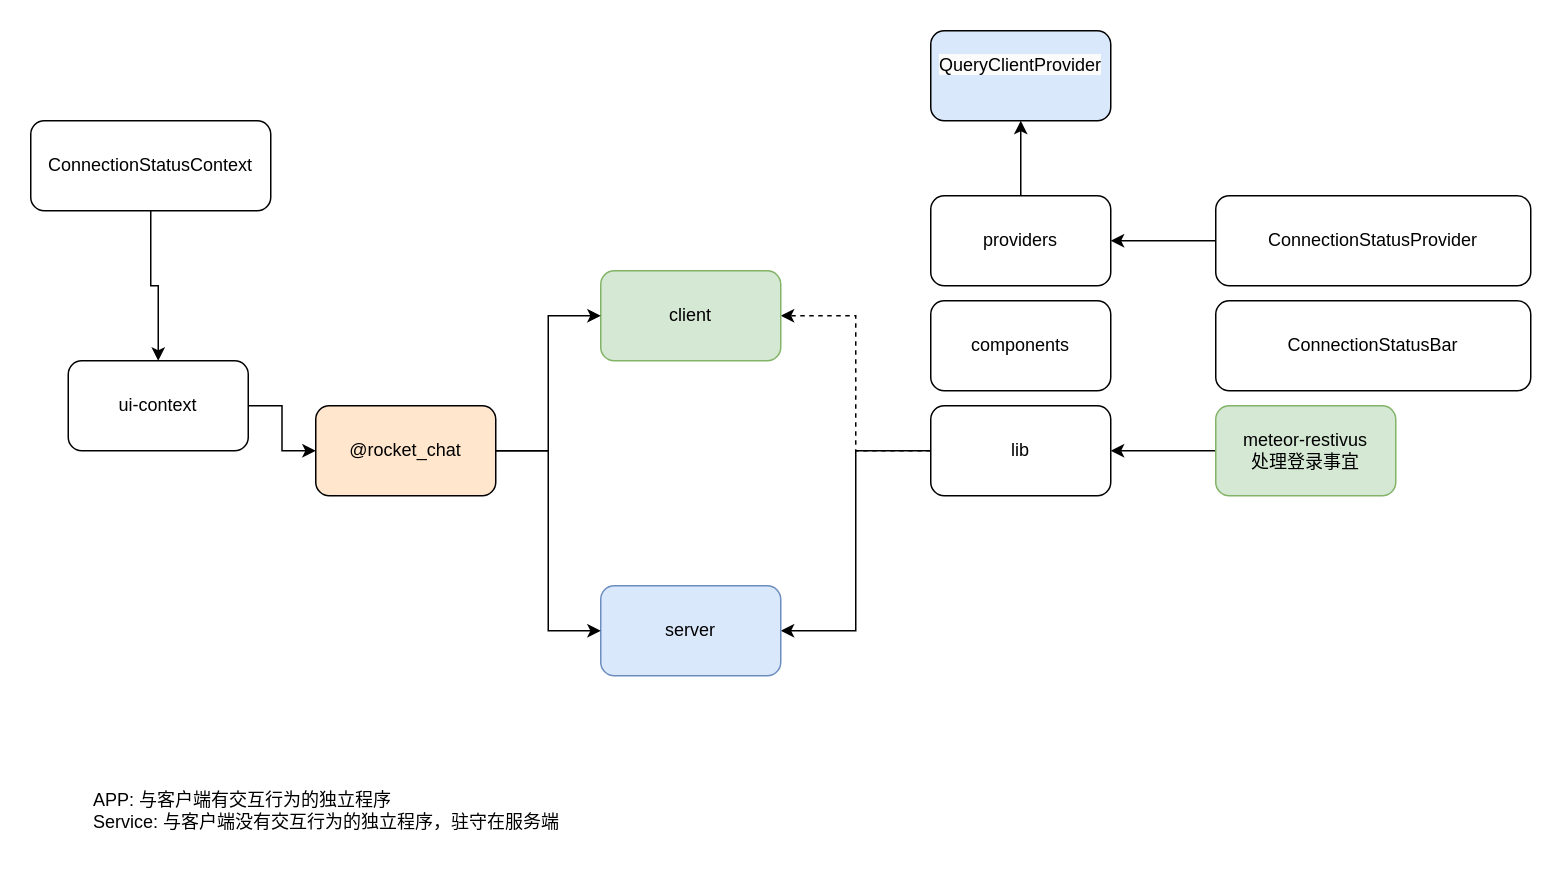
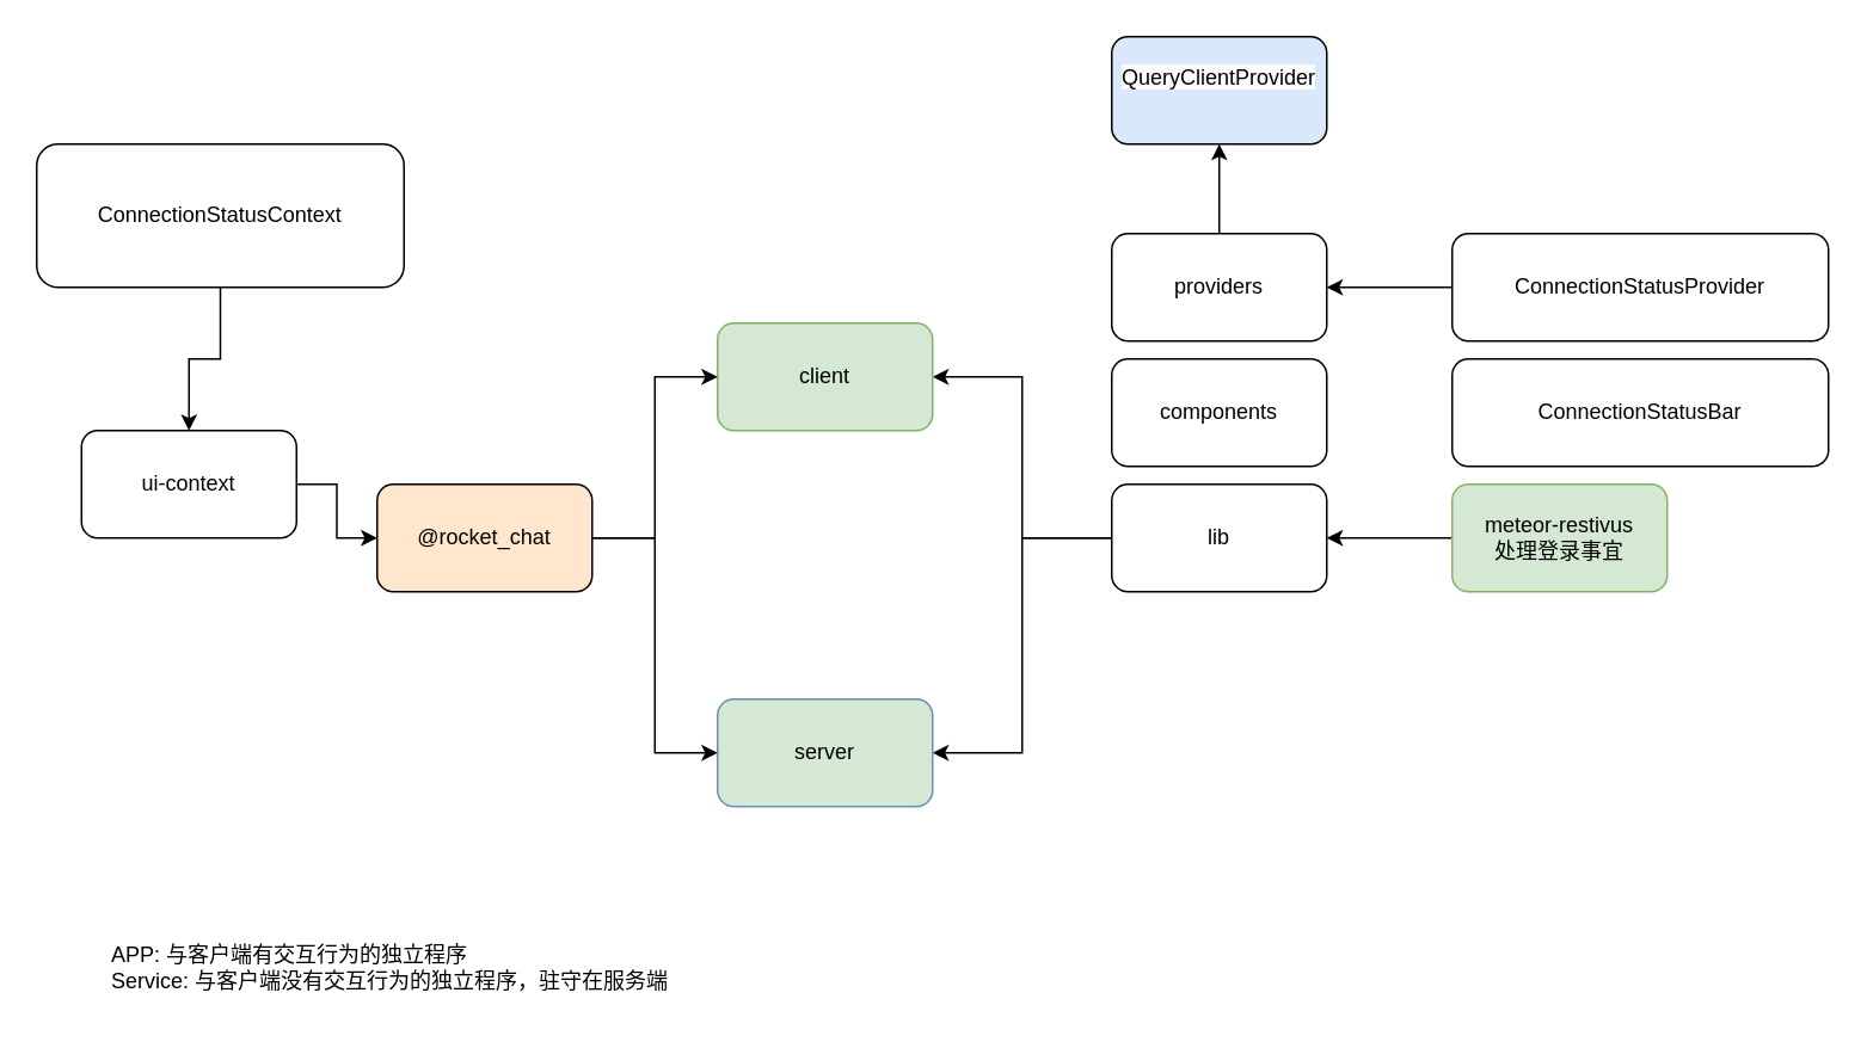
  <mxCell id="0" />
  <mxCell id="1" parent="0" />
- <mxCell id="2" style="edgeStyle=orthogonalEdgeStyle;rounded=0;orthogonalLoop=1;jettySize=auto;html=1;exitX=0;exitY=0.5;exitDx=0;exitDy=0;entryX=1;entryY=0.5;entryDx=0;entryDy=0;dashed=1;" parent="1" source="4" target="5" edge="1"><mxGeometry relative="1" as="geometry" /></mxCell>
+ <mxCell id="2" style="edgeStyle=orthogonalEdgeStyle;rounded=0;orthogonalLoop=1;jettySize=auto;html=1;exitX=0;exitY=0.5;exitDx=0;exitDy=0;entryX=1;entryY=0.5;entryDx=0;entryDy=0;" parent="1" source="4" target="5" edge="1"><mxGeometry relative="1" as="geometry" /></mxCell>
  <mxCell id="3" style="edgeStyle=orthogonalEdgeStyle;rounded=0;orthogonalLoop=1;jettySize=auto;html=1;entryX=1;entryY=0.5;entryDx=0;entryDy=0;" parent="1" source="4" target="6" edge="1"><mxGeometry relative="1" as="geometry" /></mxCell>
  <mxCell id="4" value="lib" style="rounded=1;whiteSpace=wrap;html=1;" parent="1" vertex="1"><mxGeometry x="620" y="270" width="120" height="60" as="geometry" /></mxCell>
  <mxCell id="5" value="client" style="rounded=1;whiteSpace=wrap;html=1;fillColor=#d5e8d4;strokeColor=#82b366;" parent="1" vertex="1"><mxGeometry x="400" y="180" width="120" height="60" as="geometry" /></mxCell>
- <mxCell id="6" value="server" style="rounded=1;whiteSpace=wrap;html=1;strokeColor=#6c8ebf;fillColor=#dae8fc;" parent="1" vertex="1"><mxGeometry x="400" y="390" width="120" height="60" as="geometry" /></mxCell>
+ <mxCell id="6" value="server" style="rounded=1;whiteSpace=wrap;html=1;strokeColor=#6c8ebf;fillColor=#d5e8d4;" parent="1" vertex="1"><mxGeometry x="400" y="390" width="120" height="60" as="geometry" /></mxCell>
  <mxCell id="7" style="edgeStyle=orthogonalEdgeStyle;rounded=0;orthogonalLoop=1;jettySize=auto;html=1;entryX=0;entryY=0.5;entryDx=0;entryDy=0;" parent="1" source="9" target="5" edge="1"><mxGeometry relative="1" as="geometry" /></mxCell>
  <mxCell id="8" style="edgeStyle=orthogonalEdgeStyle;rounded=0;orthogonalLoop=1;jettySize=auto;html=1;entryX=0;entryY=0.5;entryDx=0;entryDy=0;" parent="1" source="9" target="6" edge="1"><mxGeometry relative="1" as="geometry" /></mxCell>
  <mxCell id="9" value="@rocket_chat" style="rounded=1;whiteSpace=wrap;html=1;fillColor=#ffe6cc;" parent="1" vertex="1"><mxGeometry x="210" y="270" width="120" height="60" as="geometry" /></mxCell>
  <mxCell id="10" style="edgeStyle=orthogonalEdgeStyle;rounded=0;orthogonalLoop=1;jettySize=auto;html=1;exitX=0;exitY=0.5;exitDx=0;exitDy=0;" parent="1" source="11" target="4" edge="1"><mxGeometry relative="1" as="geometry" /></mxCell>
  <mxCell id="11" value="meteor-restivus&lt;br&gt;处理登录事宜" style="rounded=1;whiteSpace=wrap;html=1;fillColor=#d5e8d4;strokeColor=#82b366;" parent="1" vertex="1"><mxGeometry x="810" y="270" width="120" height="60" as="geometry" /></mxCell>
  <mxCell id="12" value="components" style="rounded=1;whiteSpace=wrap;html=1;" parent="1" vertex="1"><mxGeometry x="620" y="200" width="120" height="60" as="geometry" /></mxCell>
  <mxCell id="13" style="edgeStyle=orthogonalEdgeStyle;rounded=0;orthogonalLoop=1;jettySize=auto;html=1;entryX=0.5;entryY=1;entryDx=0;entryDy=0;" parent="1" source="14" target="22" edge="1"><mxGeometry relative="1" as="geometry" /></mxCell>
  <mxCell id="14" value="providers" style="rounded=1;whiteSpace=wrap;html=1;" parent="1" vertex="1"><mxGeometry x="620" y="130" width="120" height="60" as="geometry" /></mxCell>
  <mxCell id="15" style="edgeStyle=orthogonalEdgeStyle;rounded=0;orthogonalLoop=1;jettySize=auto;html=1;entryX=1;entryY=0.5;entryDx=0;entryDy=0;" parent="1" source="16" target="14" edge="1"><mxGeometry relative="1" as="geometry" /></mxCell>
  <mxCell id="16" value="ConnectionStatusProvider" style="rounded=1;whiteSpace=wrap;html=1;" parent="1" vertex="1"><mxGeometry x="810" y="130" width="210" height="60" as="geometry" /></mxCell>
  <mxCell id="17" value="ConnectionStatusBar" style="rounded=1;whiteSpace=wrap;html=1;" parent="1" vertex="1"><mxGeometry x="810" y="200" width="210" height="60" as="geometry" /></mxCell>
  <mxCell id="18" style="edgeStyle=orthogonalEdgeStyle;rounded=0;orthogonalLoop=1;jettySize=auto;html=1;entryX=0;entryY=0.5;entryDx=0;entryDy=0;" parent="1" source="19" target="9" edge="1"><mxGeometry relative="1" as="geometry" /></mxCell>
  <mxCell id="19" value="ui-context" style="rounded=1;whiteSpace=wrap;html=1;" parent="1" vertex="1"><mxGeometry x="45" y="240" width="120" height="60" as="geometry" /></mxCell>
  <mxCell id="20" style="edgeStyle=orthogonalEdgeStyle;rounded=0;orthogonalLoop=1;jettySize=auto;html=1;entryX=0.5;entryY=0;entryDx=0;entryDy=0;" parent="1" source="21" target="19" edge="1"><mxGeometry relative="1" as="geometry" /></mxCell>
- <mxCell id="21" value="ConnectionStatusContext" style="rounded=1;whiteSpace=wrap;html=1;" parent="1" vertex="1"><mxGeometry x="20" y="80" width="160" height="60" as="geometry" /></mxCell>
+ <mxCell id="21" value="ConnectionStatusContext" style="rounded=1;whiteSpace=wrap;html=1;" parent="1" vertex="1"><mxGeometry x="20" y="80" width="205" height="80" as="geometry" /></mxCell>
  <mxCell id="22" value="&#10;&lt;span style=&quot;color: rgb(0, 0, 0); font-family: Helvetica; font-size: 12px; font-style: normal; font-variant-ligatures: normal; font-variant-caps: normal; font-weight: 400; letter-spacing: normal; orphans: 2; text-align: left; text-indent: 0px; text-transform: none; widows: 2; word-spacing: 0px; -webkit-text-stroke-width: 0px; background-color: rgb(251, 251, 251); text-decoration-thickness: initial; text-decoration-style: initial; text-decoration-color: initial; float: none; display: inline !important;&quot;&gt;QueryClientProvider&lt;/span&gt;&#10;&#10;" style="rounded=1;whiteSpace=wrap;html=1;fillColor=#dae8fc;" parent="1" vertex="1"><mxGeometry x="620" y="20" width="120" height="60" as="geometry" /></mxCell>
  <mxCell id="23" value="APP: 与客户端有交互行为的独立程序&lt;br&gt;Service: 与客户端没有交互行为的独立程序，驻守在服务端" style="text;html=1;align=left;verticalAlign=middle;resizable=0;points=[];autosize=1;strokeColor=none;fillColor=none;" parent="1" vertex="1"><mxGeometry x="60" y="520" width="330" height="40" as="geometry" /></mxCell>
